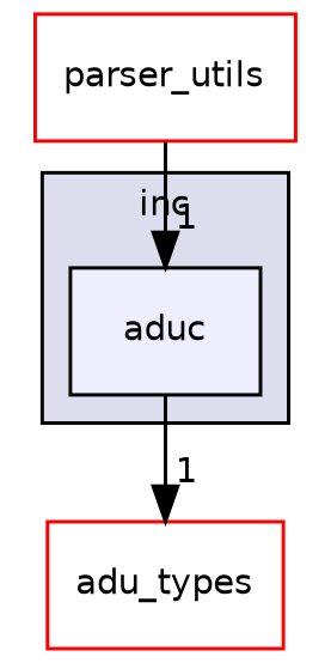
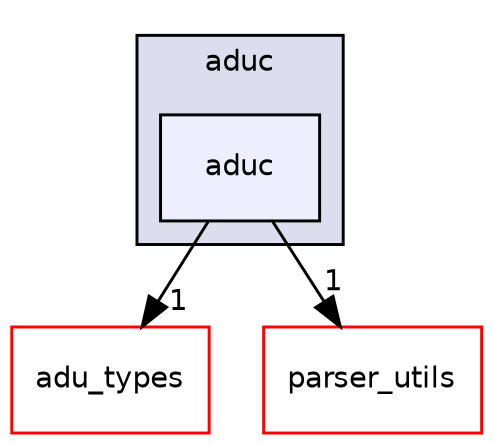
  digraph {
    compound=true
    node [fillcolor=white fontname=Helvetica fontsize=10 shape=box style=filled color=red]
    edge [headlabel=1 labeldistance=1.5 labelfontname=Helvetica labelfontsize=10]
    n1 [fillcolor="#eeeeff" label=aduc pencolor=black color=""]
    n2 [label=adu_types]
    n3 [label=parser_utils]
    subgraph cluster_1 {
      bgcolor="#ddddee"
      fontname=Helvetica
      fontsize=10
-     label=inc
+     label=aduc
      pencolor=black
      n1
    }
    n1 -> n2
-   n3 -> n1
+   n1 -> n3
  }
